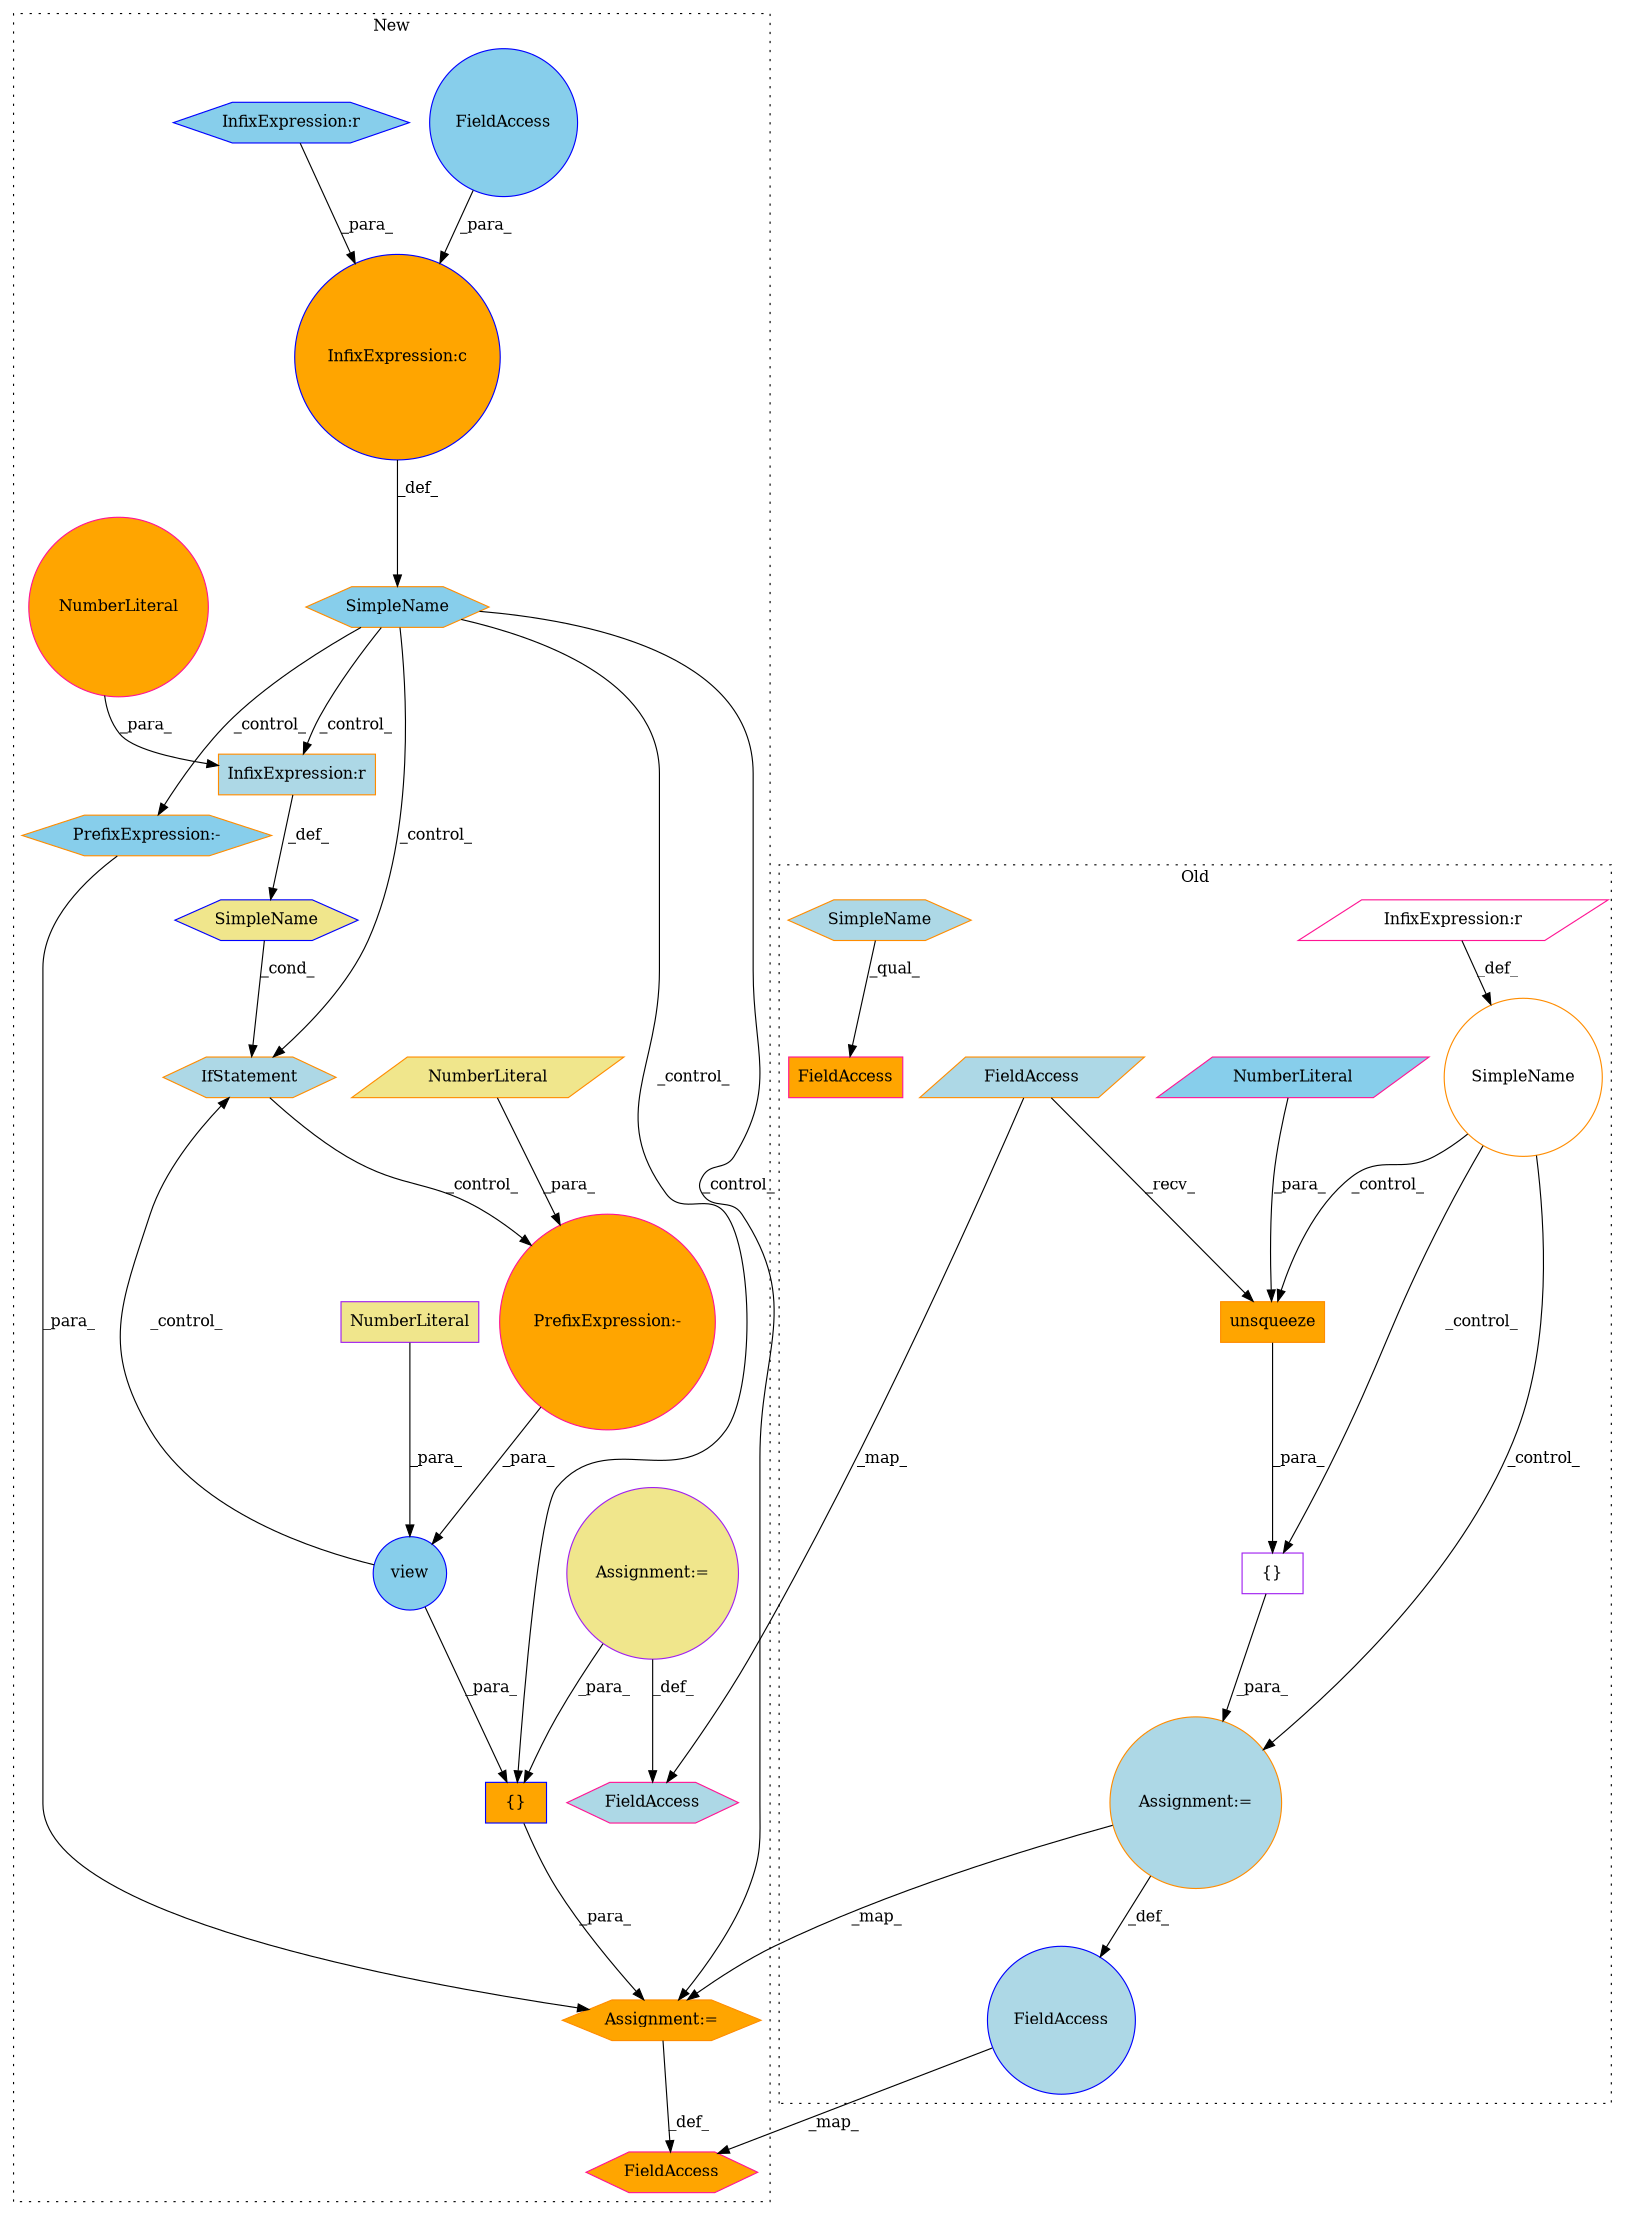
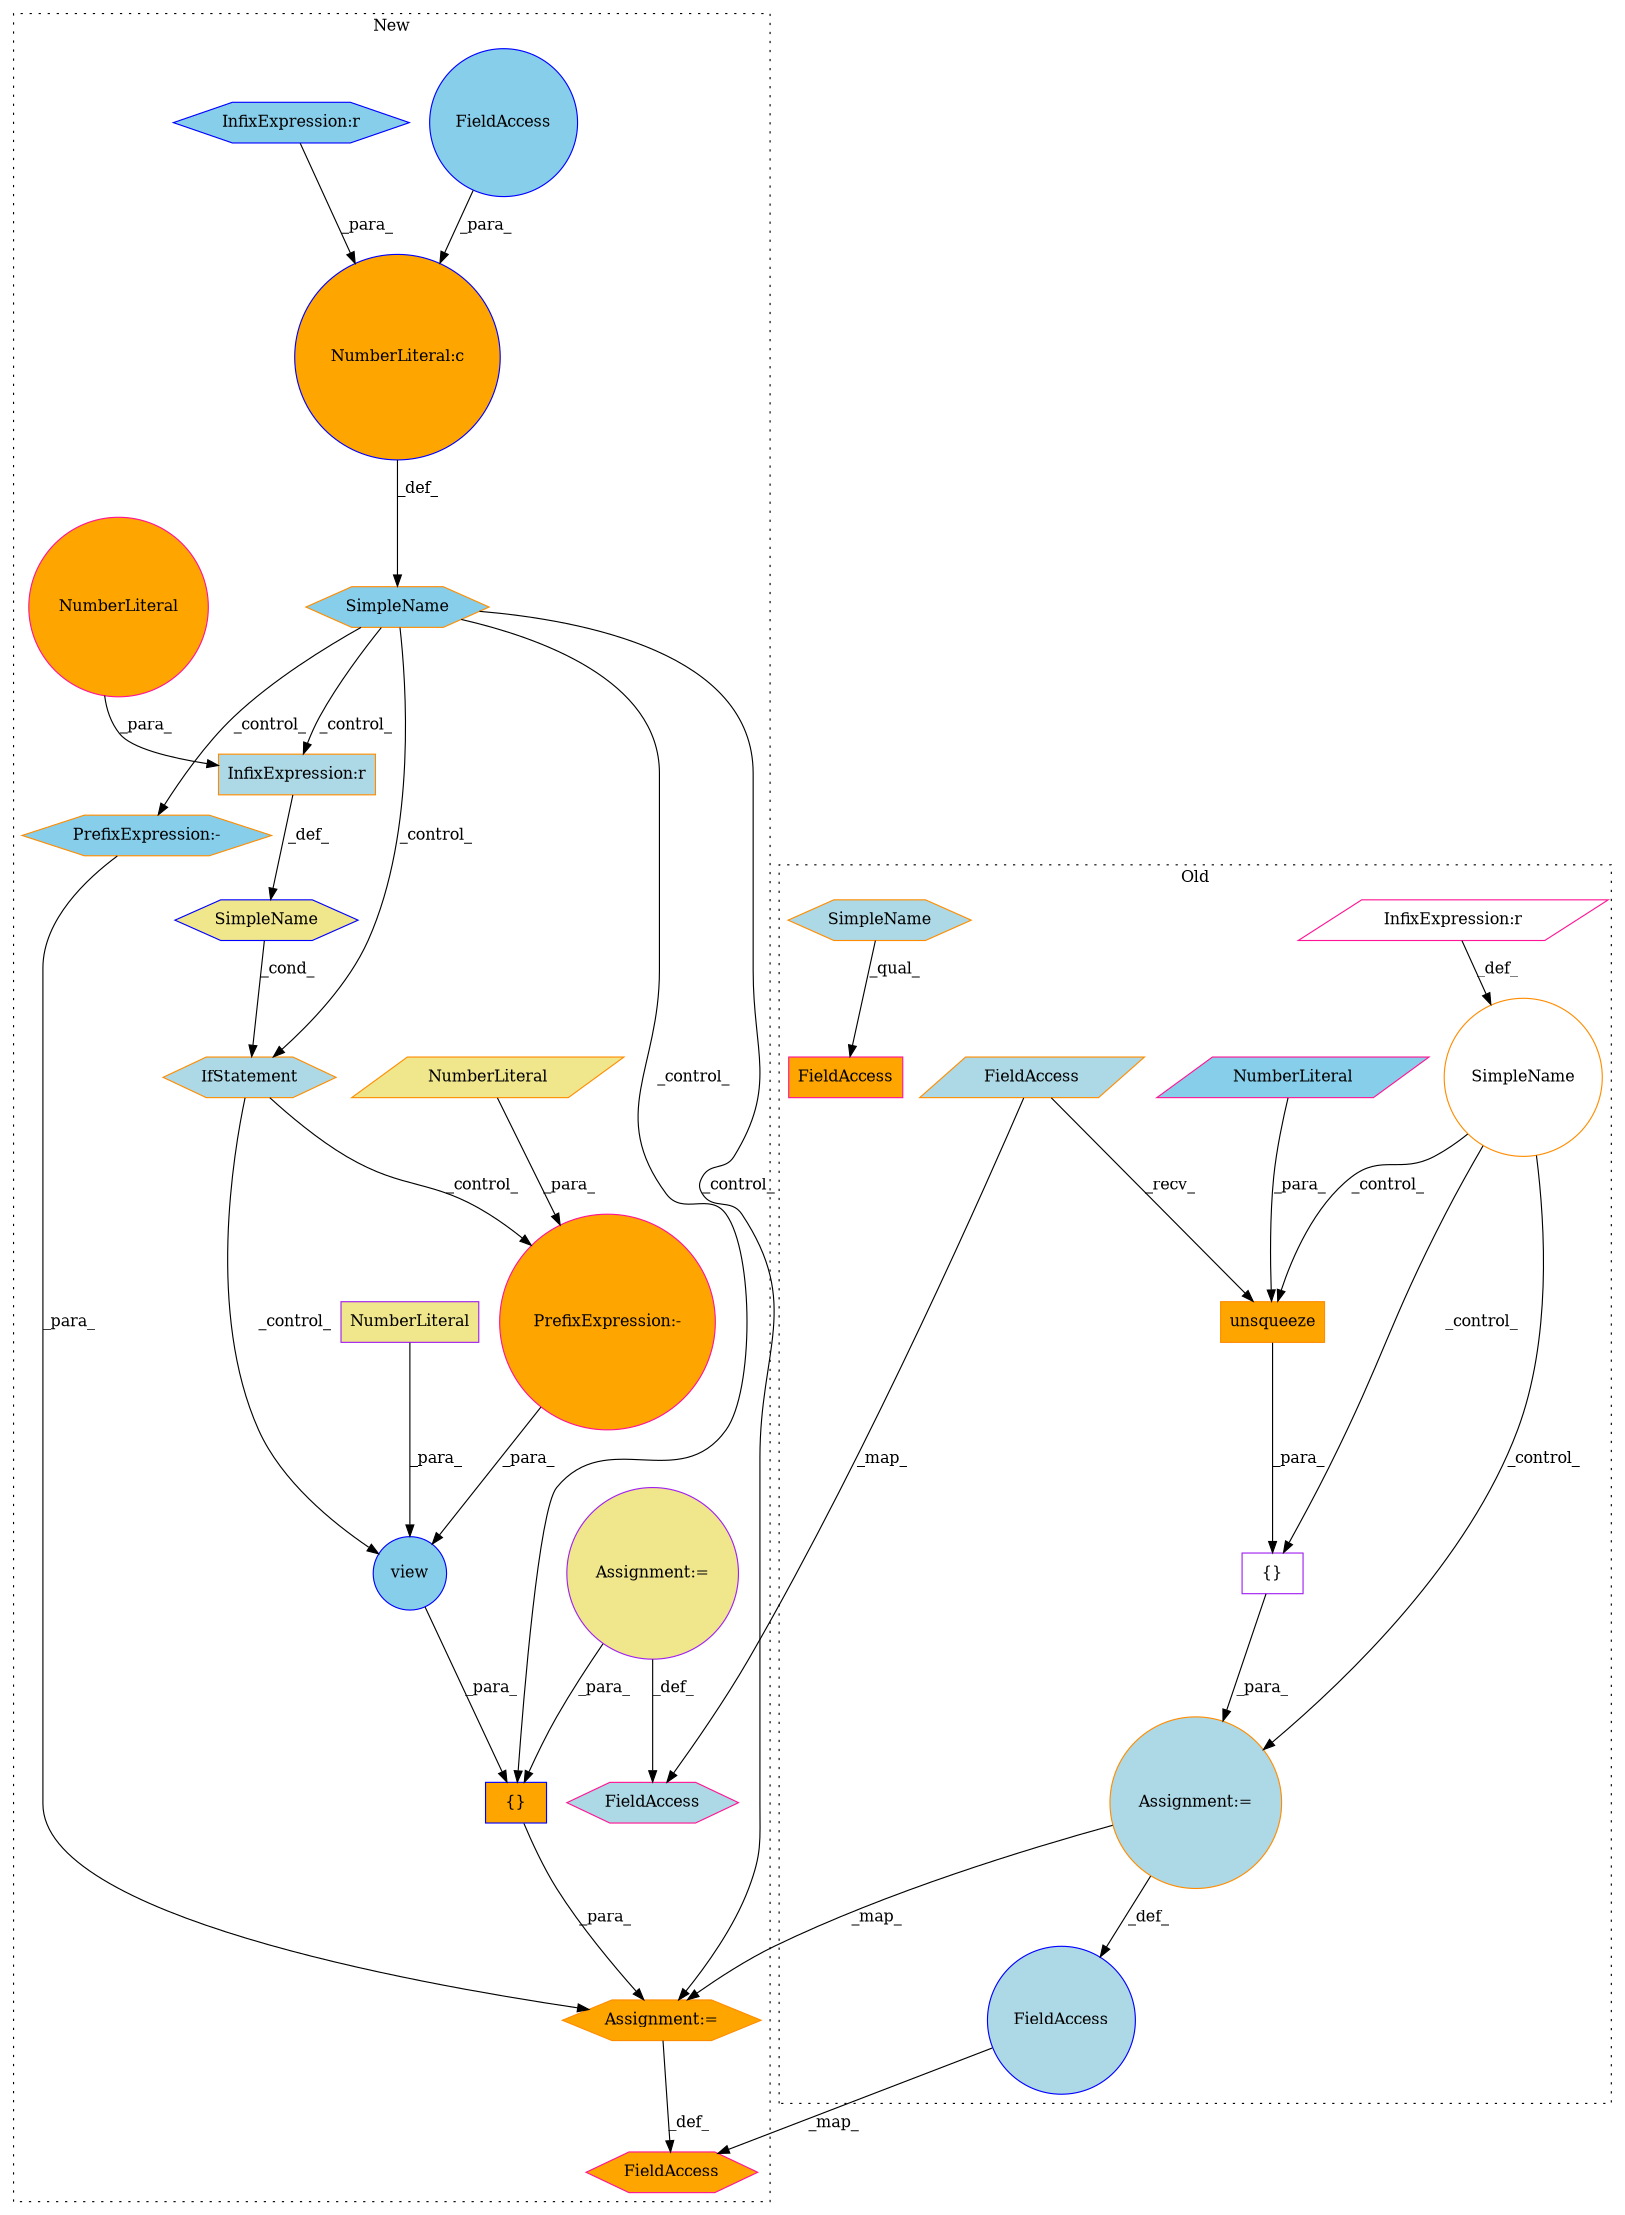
  digraph {
    node [a=22 color=darkorange fillcolor=orange l=1 shape=circle style=filled]
    n1 [a=4 color=purple fillcolor=white l="1,1" label="{}" s="788,823" shape=box]
    n2 [color=blue fillcolor=lightblue l=11 label=FieldAccess s=757]
    n3 [a=42 fillcolor=white label=SimpleName l=""]
    n4 [a=7 fillcolor=lightblue label="Assignment:=" s=768]
    n5 [a=27 color=deeppink fillcolor=white l=4 label="InfixExpression:r" s=696 shape=parallelogram]
    n6 [color=deeppink l=11 label=FieldAccess s=714 shape=box]
    n7 [a=32 l="10,1" label=unsqueeze s="811,822" shape=box]
    n8 [a=34 color=deeppink fillcolor=skyblue label=NumberLiteral s=821 shape=parallelogram]
    n9 [fillcolor=lightblue l=11 label=FieldAccess s=799 shape=parallelogram]
    n10 [a=42 fillcolor=lightblue l=4 label=SimpleName s=714 shape=hexagon]
    n11 [a=27 fillcolor=lightblue l=4 label="InfixExpression:r" s=818 shape=box]
    n12 [a=34 color=deeppink label=NumberLiteral s=822]
    n13 [a=25 fillcolor=lightblue l=3 label=IfStatement s=824 shape=hexagon]
    n14 [a=42 color=blue fillcolor=khaki label=SimpleName shape=hexagon l=""]
    n15 [a=38 color=deeppink label="PrefixExpression:-" s=839]
    n16 [color=deeppink l=11 label=FieldAccess s=862 shape=hexagon]
    n17 [a=34 fillcolor=khaki label=NumberLiteral s=840 shape=parallelogram]
    n18 [a=4 color=blue l="1,1" label="{}" s="893,920" shape=box]
-   n19 [a=27 color=blue l=4 label="InfixExpression:c" s=775]
+   n19 [a=27 color=blue l=4 label="NumberLiteral:c" s=775]
    n20 [color=blue fillcolor=skyblue l=8 label=FieldAccess s=779]
    n21 [a=42 fillcolor=skyblue label=SimpleName shape=hexagon l=""]
    n22 [a=38 fillcolor=skyblue label="PrefixExpression:-" s=922 shape=hexagon]
    n23 [a=7 label="Assignment:=" s=873 shape=hexagon]
    n24 [a=27 color=blue fillcolor=skyblue l=4 label="InfixExpression:r" s=766 shape=hexagon]
    n25 [a=32 color=blue fillcolor=skyblue l="5,1" label=view s="834,843"]
    n26 [a=34 color=purple fillcolor=khaki label=NumberLiteral s=842 shape=box]
    n27 [a=7 color=purple fillcolor=khaki label="Assignment:=" s=510]
    n28 [color=deeppink fillcolor=lightblue l=11 label=FieldAccess s=947 shape=hexagon]
    subgraph cluster_1 {
      label=Old
      style=dotted
      n1
      n2
      n3
      n4
      n5
      n6
      n7
      n8
      n9
      n10
    }
    subgraph cluster_2 {
      label=New
      style=dotted
      n11
      n12
      n13
      n14
      n15
      n16
      n17
      n18
      n19
      n20
      n21
      n22
      n23
      n24
      n25
      n26
      n27
      n28
    }
    n1 -> n4 [label=_para_]
    n2 -> n16 [label=_map_]
    n3 -> n1 [label=_control_]
    n3 -> n4 [label=_control_]
    n3 -> n7 [label=_control_]
    n4 -> n2 [label=_def_]
    n4 -> n23 [label=_map_]
    n5 -> n3 [label=_def_]
    n7 -> n1 [label=_para_]
    n8 -> n7 [label=_para_]
    n9 -> n7 [label=_recv_]
    n9 -> n28 [label=_map_]
    n10 -> n6 [label=_qual_]
    n11 -> n14 [label=_def_]
    n12 -> n11 [label=_para_]
    n13 -> n15 [label=_control_]
-   n25 -> n13 [label=_control_]
+   n13 -> n25 [label=_control_]
    n14 -> n13 [label=_cond_]
    n15 -> n25 [label=_para_]
    n17 -> n15 [label=_para_]
    n18 -> n23 [label=_para_]
    n19 -> n21 [label=_def_]
    n20 -> n19 [label=_para_]
    n21 -> n11 [label=_control_]
    n21 -> n13 [label=_control_]
    n21 -> n18 [label=_control_]
    n21 -> n22 [label=_control_]
    n21 -> n23 [label=_control_]
    n22 -> n23 [label=_para_]
    n23 -> n16 [label=_def_]
    n24 -> n19 [label=_para_]
    n25 -> n18 [label=_para_]
    n26 -> n25 [label=_para_]
    n27 -> n18 [label=_para_]
    n27 -> n28 [label=_def_]
  }
